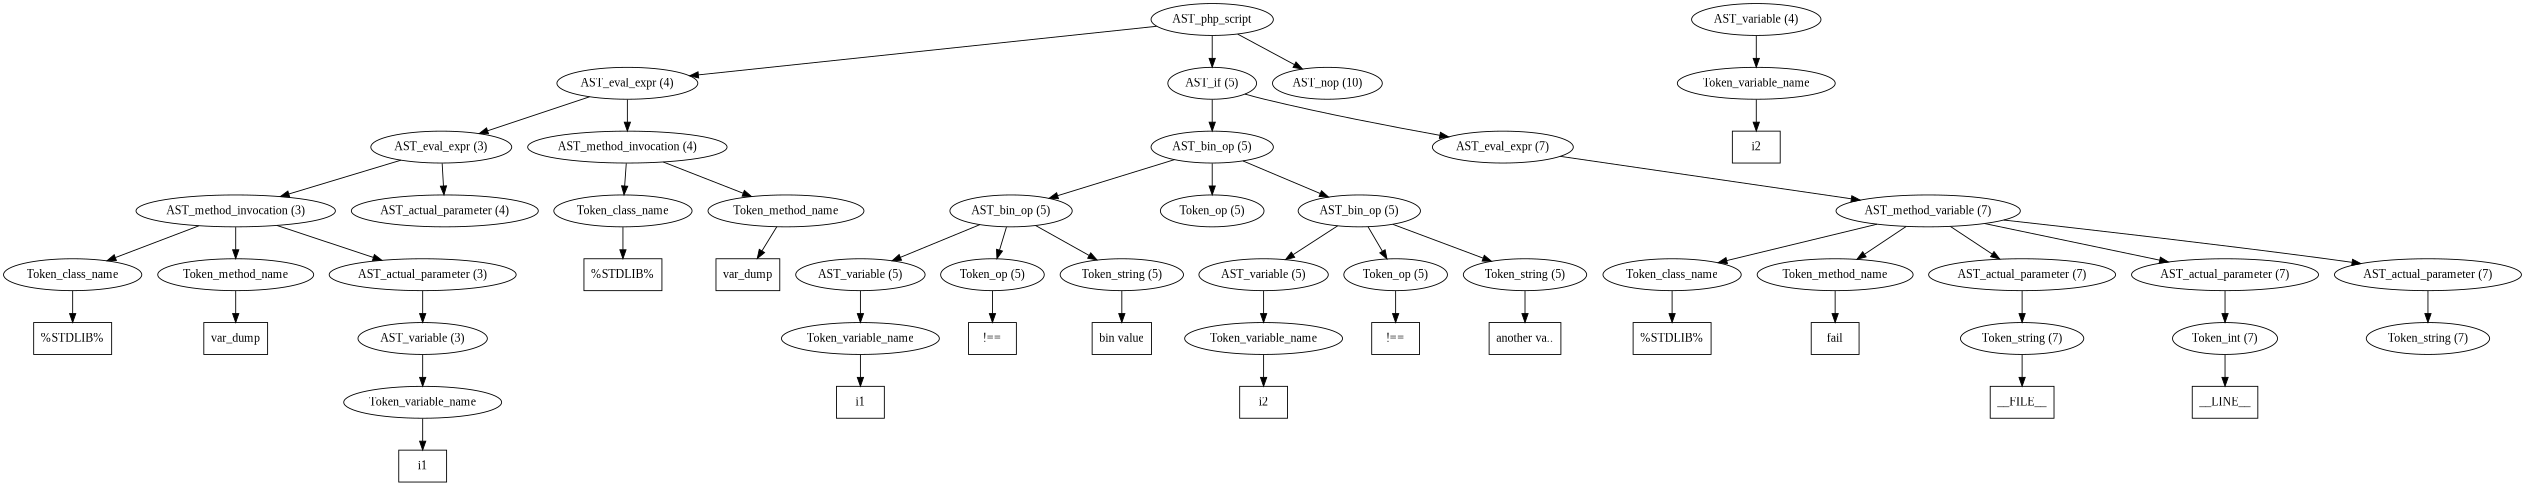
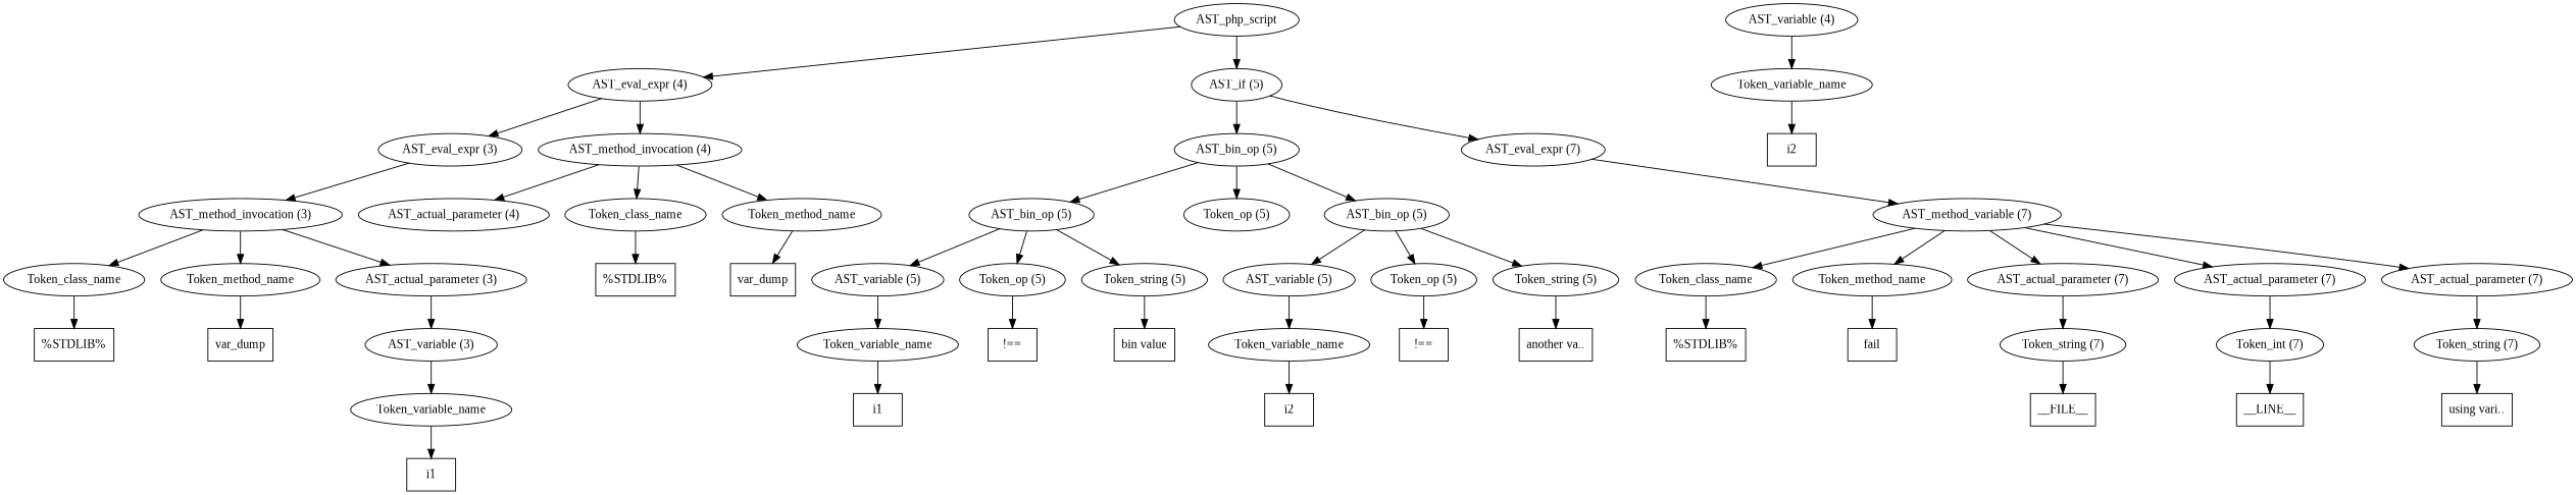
  digraph {
    fontname="Liberation Serif"
    node [fontname="Liberation Serif"]
    edge [fontname="Liberation Serif"]
    n1 [label=AST_php_script]
    n2 [label="AST_eval_expr (4)"]
    n3 [label="AST_if (5)"]
-   n4 [label="AST_nop (10)"]
    n5 [label="AST_eval_expr (3)"]
    n6 [label="AST_method_invocation (3)"]
    n7 [label="AST_method_invocation (4)"]
    n8 [label="AST_bin_op (5)"]
    n9 [label="AST_eval_expr (7)"]
    n10 [label=Token_class_name]
    n11 [label=Token_method_name]
    n12 [label="AST_actual_parameter (3)"]
    n13 [label="%STDLIB%" shape=box]
    n14 [label=var_dump shape=box]
    n15 [label="AST_variable (3)"]
    n16 [label=Token_variable_name]
    n17 [label=i1 shape=box]
    n18 [label=Token_class_name]
    n19 [label=Token_method_name]
    n20 [label="AST_actual_parameter (4)"]
    n21 [label="%STDLIB%" shape=box]
    n22 [label=var_dump shape=box]
    n23 [label="AST_variable (4)"]
    n24 [label=Token_variable_name]
    n25 [label=i2 shape=box]
    n26 [label="AST_bin_op (5)"]
    n27 [label="Token_op (5)"]
    n28 [label="AST_bin_op (5)"]
    n29 [label="AST_method_variable (7)"]
    n30 [label="AST_variable (5)"]
    n31 [label="Token_op (5)"]
    n32 [label="Token_string (5)"]
    n33 [label="AST_variable (5)"]
    n34 [label="Token_op (5)"]
    n35 [label="Token_string (5)"]
    n36 [label=Token_variable_name]
    n37 [label="!==" shape=box]
    n38 [label="bin value" shape=box]
    n39 [label=i1 shape=box]
    n40 [label=Token_variable_name]
    n41 [label="!==" shape=box]
    n42 [label="another va.." shape=box]
    n43 [label=i2 shape=box]
    n44 [label=Token_class_name]
    n45 [label=Token_method_name]
    n46 [label="AST_actual_parameter (7)"]
    n47 [label="AST_actual_parameter (7)"]
    n48 [label="AST_actual_parameter (7)"]
    n49 [label="%STDLIB%" shape=box]
    n50 [label=fail shape=box]
    n51 [label="Token_string (7)"]
    n52 [label="Token_int (7)"]
    n53 [label="Token_string (7)"]
    n54 [label=__FILE__ shape=box]
    n55 [label=__LINE__ shape=box]
+   n56 [label="using vari.." shape=box]
    n1 -> n2
    n1 -> n3
-   n1 -> n4
    n2 -> n5
    n2 -> n7
    n3 -> n8
    n3 -> n9
    n5 -> n6
    n6 -> n10
    n6 -> n11
    n6 -> n12
    n7 -> n18
    n7 -> n19
-   n5 -> n20
+   n7 -> n20
    n8 -> n26
    n8 -> n27
    n8 -> n28
    n9 -> n29
    n10 -> n13
    n11 -> n14
    n12 -> n15
    n15 -> n16
    n16 -> n17
    n18 -> n21
    n19 -> n22
    n23 -> n24
    n24 -> n25
    n26 -> n30
    n26 -> n31
    n26 -> n32
    n28 -> n33
    n28 -> n34
    n28 -> n35
    n29 -> n44
    n29 -> n45
    n29 -> n46
    n29 -> n47
    n29 -> n48
    n30 -> n36
    n31 -> n37
    n32 -> n38
    n33 -> n40
    n34 -> n41
    n35 -> n42
    n36 -> n39
    n40 -> n43
    n44 -> n49
    n45 -> n50
    n46 -> n51
    n47 -> n52
    n48 -> n53
    n51 -> n54
    n52 -> n55
+   n53 -> n56
  }
